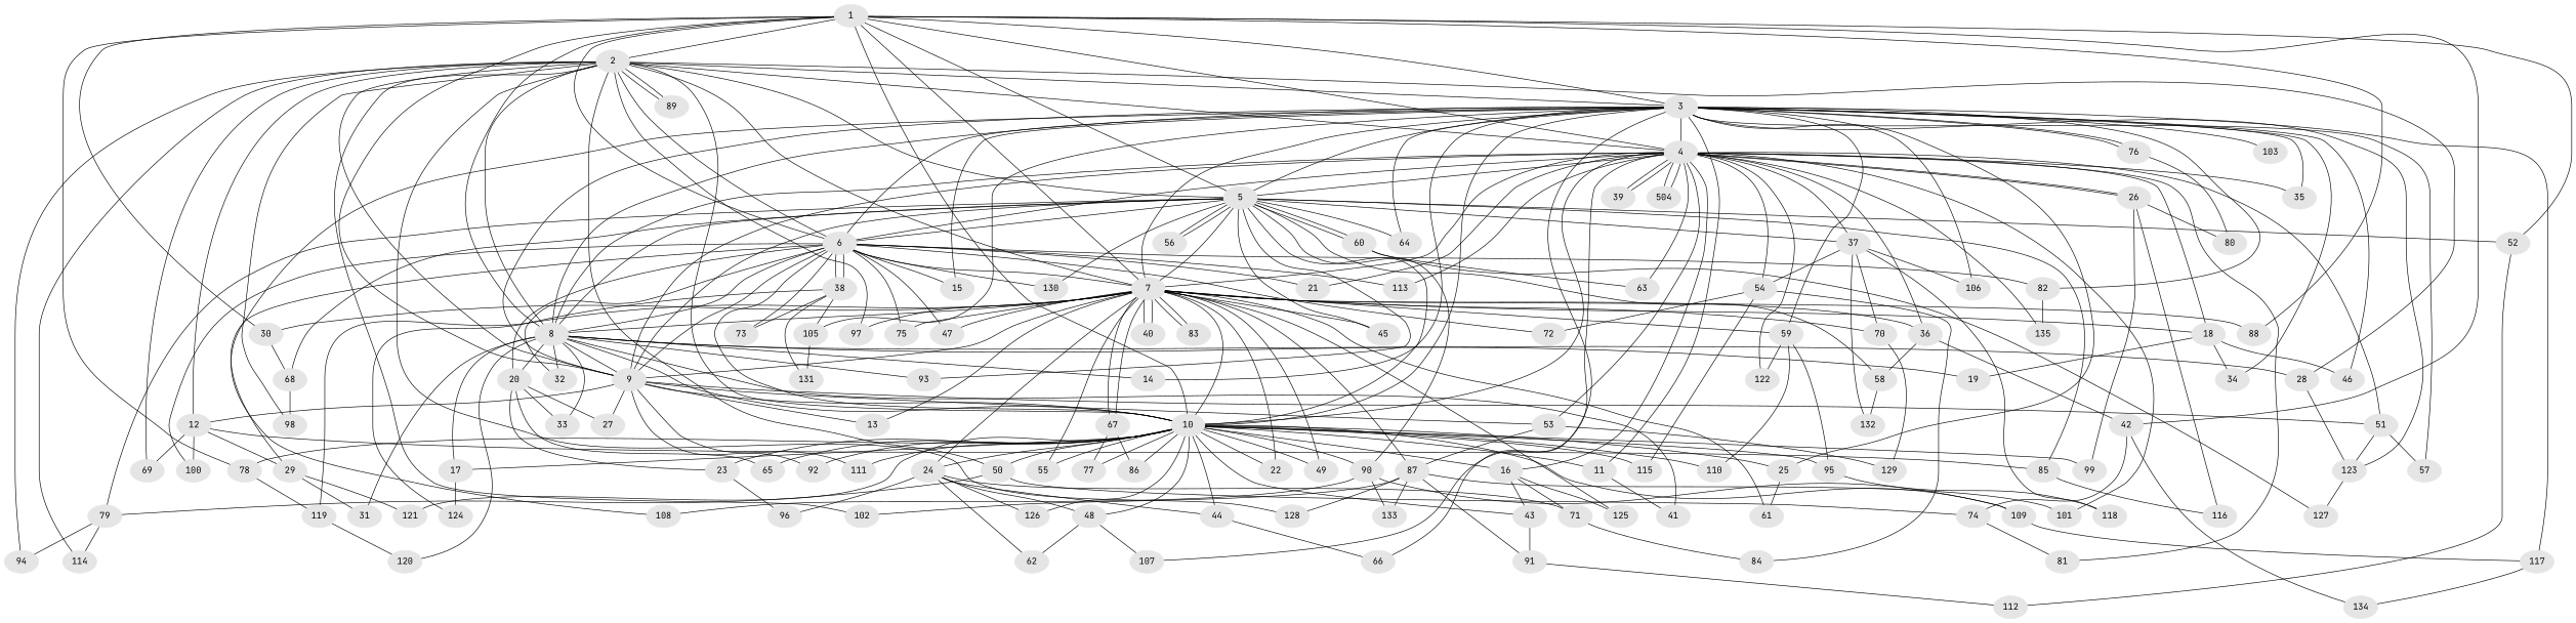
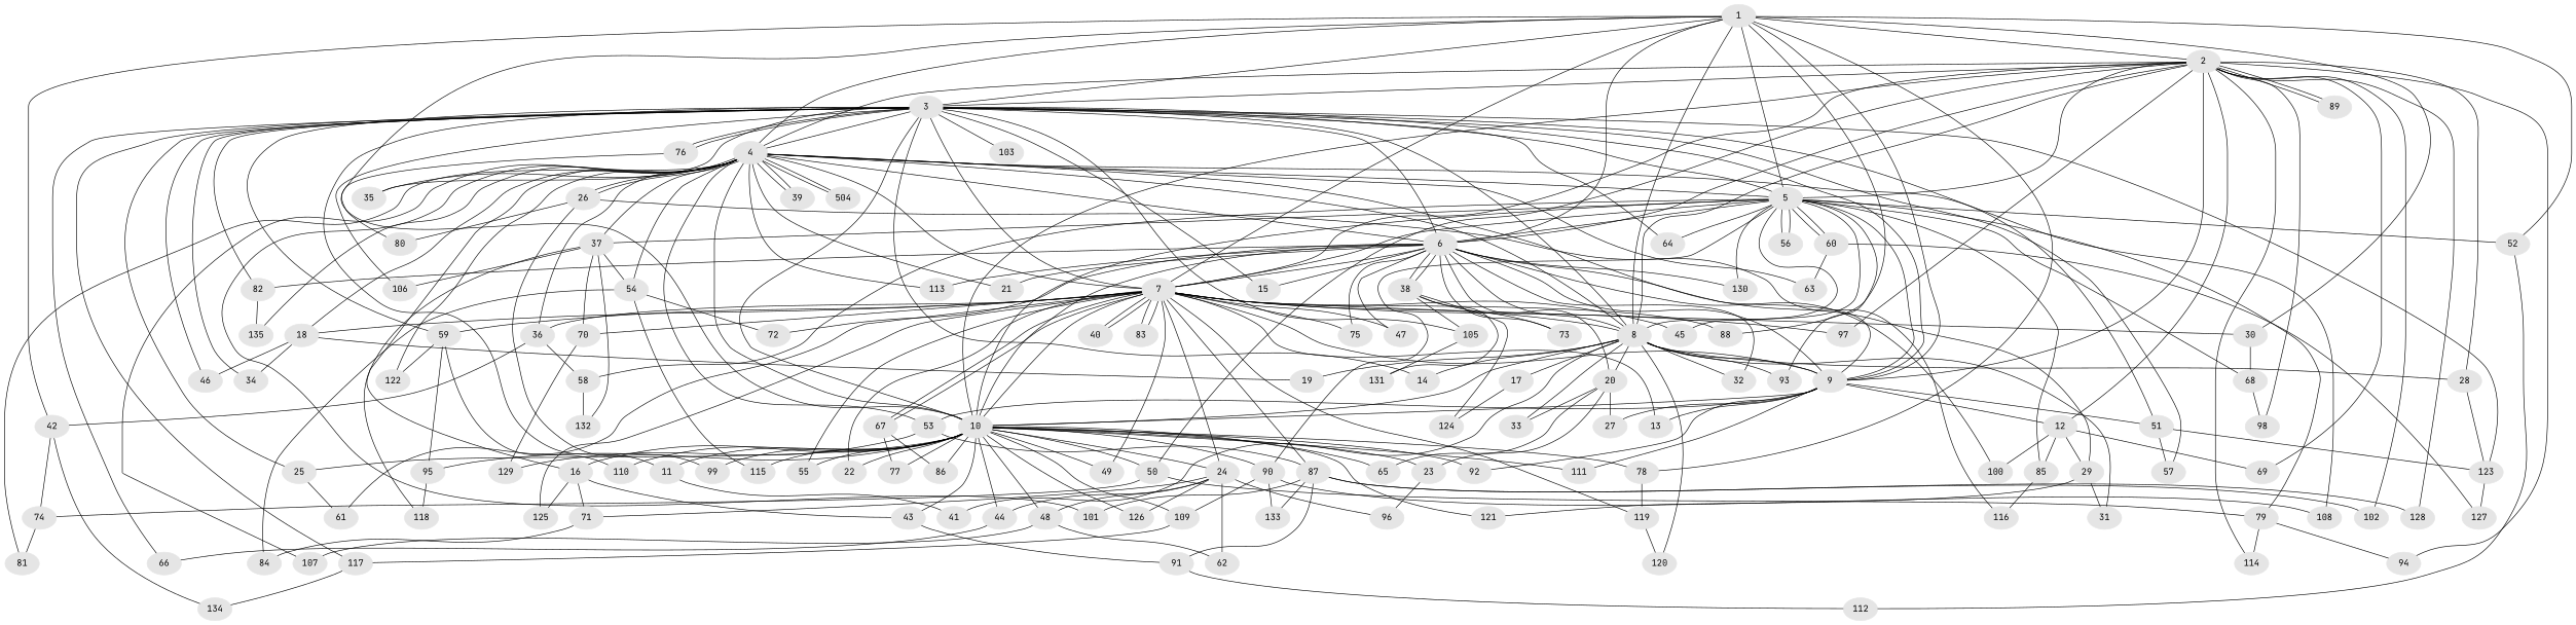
  graph {
    fontname="JetBrains Mono"
    node [color=gray90 fontname="JetBrains Mono" style=filled]
    edge [fontname="JetBrains Mono"]
    1
    2
    3
    4
    5
    6
    7
    8
    9
    10
    30
    42
    52
    78
    88
    12
    28
    50
    69
    89
    94
    97
    98
    102
    114
    128
    11
    14
    15
    25
    34
    35
    46
    57
    59
    64
    66
    76
    82
    103
    105
    106
    108
    117
    123
    16
    18
    21
    26
    36
    37
    39
    51
    53
    54
    63
    81
    101
    n59 [label=504]
    107
    113
    122
    135
    45
    56
    58
    60
    68
    79
    85
    90
    93
    130
    20
    29
    32
    38
    47
    72
    73
    75
    100
    13
    22
    24
    40
    49
    55
    61
    67
    70
    83
    87
    119
    125
    17
    19
    31
    33
    41
    120
    27
    92
    111
    23
    43
    44
    48
    65
    77
    86
    95
    99
    109
    110
    115
    121
    126
    74
    134
    112
    80
    131
    127
    71
    116
    118
    132
    129
    84
    133
    124
    96
    62
    91
    1 -- 2
    1 -- 3
    1 -- 4
    1 -- 5
    1 -- 6
    1 -- 7
    1 -- 8
    1 -- 9
    1 -- 10
    1 -- 30
    1 -- 42
    1 -- 52
    1 -- 78
    1 -- 88
    2 -- 3
    2 -- 4
    2 -- 5
    2 -- 6
    2 -- 7
    2 -- 8
    2 -- 9
    2 -- 10
    2 -- 12
    2 -- 28
    2 -- 50
    2 -- 69
    2 -- 89
    2 -- 89
    2 -- 94
    2 -- 97
    2 -- 98
    2 -- 102
    2 -- 114
    2 -- 128
    3 -- 4
    3 -- 5
    3 -- 6
    3 -- 7
    3 -- 8
    3 -- 9
    3 -- 10
    3 -- 11
    3 -- 14
    3 -- 15
    3 -- 25
    3 -- 34
    3 -- 35
    3 -- 46
    3 -- 57
    3 -- 59
    3 -- 64
    3 -- 66
    3 -- 76
    3 -- 76
    3 -- 82
    3 -- 103
    3 -- 105
    3 -- 106
    3 -- 108
    3 -- 117
    3 -- 123
    4 -- 5
    4 -- 6
    4 -- 7
    4 -- 8
    4 -- 9
    4 -- 10
    4 -- 35
    4 -- 16
    4 -- 18
    4 -- 21
    4 -- 26
    4 -- 26
    4 -- 36
    4 -- 37
    4 -- 39
    4 -- 39
    4 -- 51
    4 -- 53
    4 -- 54
    4 -- 63
    4 -- 81
    4 -- 101
    4 -- n59
    4 -- n59
    4 -- 107
    4 -- 113
    4 -- 122
    4 -- 135
    5 -- 6
    5 -- 7
    5 -- 8
    5 -- 9
    5 -- 10
    5 -- 52
    5 -- 64
    5 -- 37
    5 -- 45
    5 -- 56
    5 -- 56
    5 -- 58
    5 -- 60
    5 -- 60
    5 -- 68
    5 -- 79
    5 -- 85
    5 -- 90
    5 -- 93
    5 -- 130
    6 -- 7
    6 -- 8
    6 -- 9
    6 -- 10
    6 -- 15
    6 -- 82
    6 -- 21
    6 -- 113
    6 -- 130
    6 -- 20
    6 -- 29
    6 -- 32
    6 -- 38
    6 -- 38
    6 -- 47
    6 -- 72
    6 -- 73
    6 -- 75
    6 -- 100
    7 -- 8
    7 -- 9
    7 -- 10
    7 -- 30
    7 -- 88
    7 -- 97
    7 -- 59
    7 -- 18
    7 -- 36
    7 -- 45
    7 -- 47
    7 -- 75
    7 -- 13
    7 -- 22
    7 -- 24
    7 -- 40
    7 -- 40
    7 -- 49
    7 -- 55
    7 -- 61
    7 -- 67
    7 -- 67
    7 -- 70
    7 -- 83
    7 -- 83
    7 -- 87
    7 -- 119
    7 -- 125
    8 -- 9
    8 -- 10
    8 -- 28
    8 -- 14
    8 -- 93
    8 -- 20
    8 -- 32
    8 -- 17
    8 -- 19
    8 -- 31
    8 -- 33
    8 -- 41
    8 -- 120
    9 -- 10
    9 -- 12
    9 -- 51
    9 -- 53
    9 -- 13
    9 -- 27
    9 -- 92
    9 -- 111
    10 -- 78
    10 -- 50
    10 -- 11
    10 -- 25
    10 -- 16
    10 -- 90
    10 -- 22
    10 -- 24
    10 -- 49
    10 -- 55
-   10 -- 17
    10 -- 92
    10 -- 111
    10 -- 23
    10 -- 43
    10 -- 44
    10 -- 48
    10 -- 65
    10 -- 77
    10 -- 86
    10 -- 95
    10 -- 99
    10 -- 109
    10 -- 110
    10 -- 115
    10 -- 121
    10 -- 126
    30 -- 68
    42 -- 74
    42 -- 134
    52 -- 112
    78 -- 119
    12 -- 69
    12 -- 85
    12 -- 29
    12 -- 100
    28 -- 123
    50 -- 79
    50 -- 74
    11 -- 41
    25 -- 61
    59 -- 122
    59 -- 95
    59 -- 110
    76 -- 80
    82 -- 135
    105 -- 131
    117 -- 134
    123 -- 127
    16 -- 125
    16 -- 43
    16 -- 71
    18 -- 34
    18 -- 46
    18 -- 19
    26 -- 99
    26 -- 80
    26 -- 116
    36 -- 42
    36 -- 58
    37 -- 106
    37 -- 54
    37 -- 70
    37 -- 118
    37 -- 132
    51 -- 57
    51 -- 123
    53 -- 87
    53 -- 129
    54 -- 72
    54 -- 115
    54 -- 84
    58 -- 132
    60 -- 63
    60 -- 127
    68 -- 98
    79 -- 94
    79 -- 114
    85 -- 116
    90 -- 108
    90 -- 109
    90 -- 133
    20 -- 33
    20 -- 27
    20 -- 23
    20 -- 65
    29 -- 31
    29 -- 121
    38 -- 105
    38 -- 73
    38 -- 131
    38 -- 124
    24 -- 44
    24 -- 48
    24 -- 126
    24 -- 71
    24 -- 96
    24 -- 62
    67 -- 77
    67 -- 86
    70 -- 129
    87 -- 102
    87 -- 128
    87 -- 101
    87 -- 133
    87 -- 91
    119 -- 120
    17 -- 124
    23 -- 96
    43 -- 91
    44 -- 66
    48 -- 107
    48 -- 62
    95 -- 118
    109 -- 117
    74 -- 81
    71 -- 84
    91 -- 112
  }
